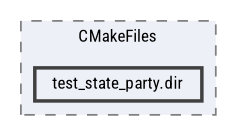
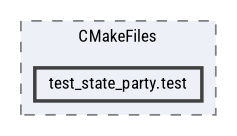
  digraph {
    compound=true
    fontname="Roboto Condensed"
-   n1 [color=grey25 fillcolor="#edf0f7" fontname="Roboto Condensed" fontsize=10 height=0.2 label="test_state_party.dir" shape=box style="filled,bold" width=0.4]
+   n1 [color=grey25 fillcolor="#edf0f7" fontname="Roboto Condensed" fontsize=10 height=0.2 label="test_state_party.test" shape=box style="filled,bold" width=0.4]
    subgraph cluster_1 {
      bgcolor="#edf0f7"
      fontsize=10
      label=CMakeFiles
      pencolor=grey50
      style="filled,dashed"
      n1
    }
  }
